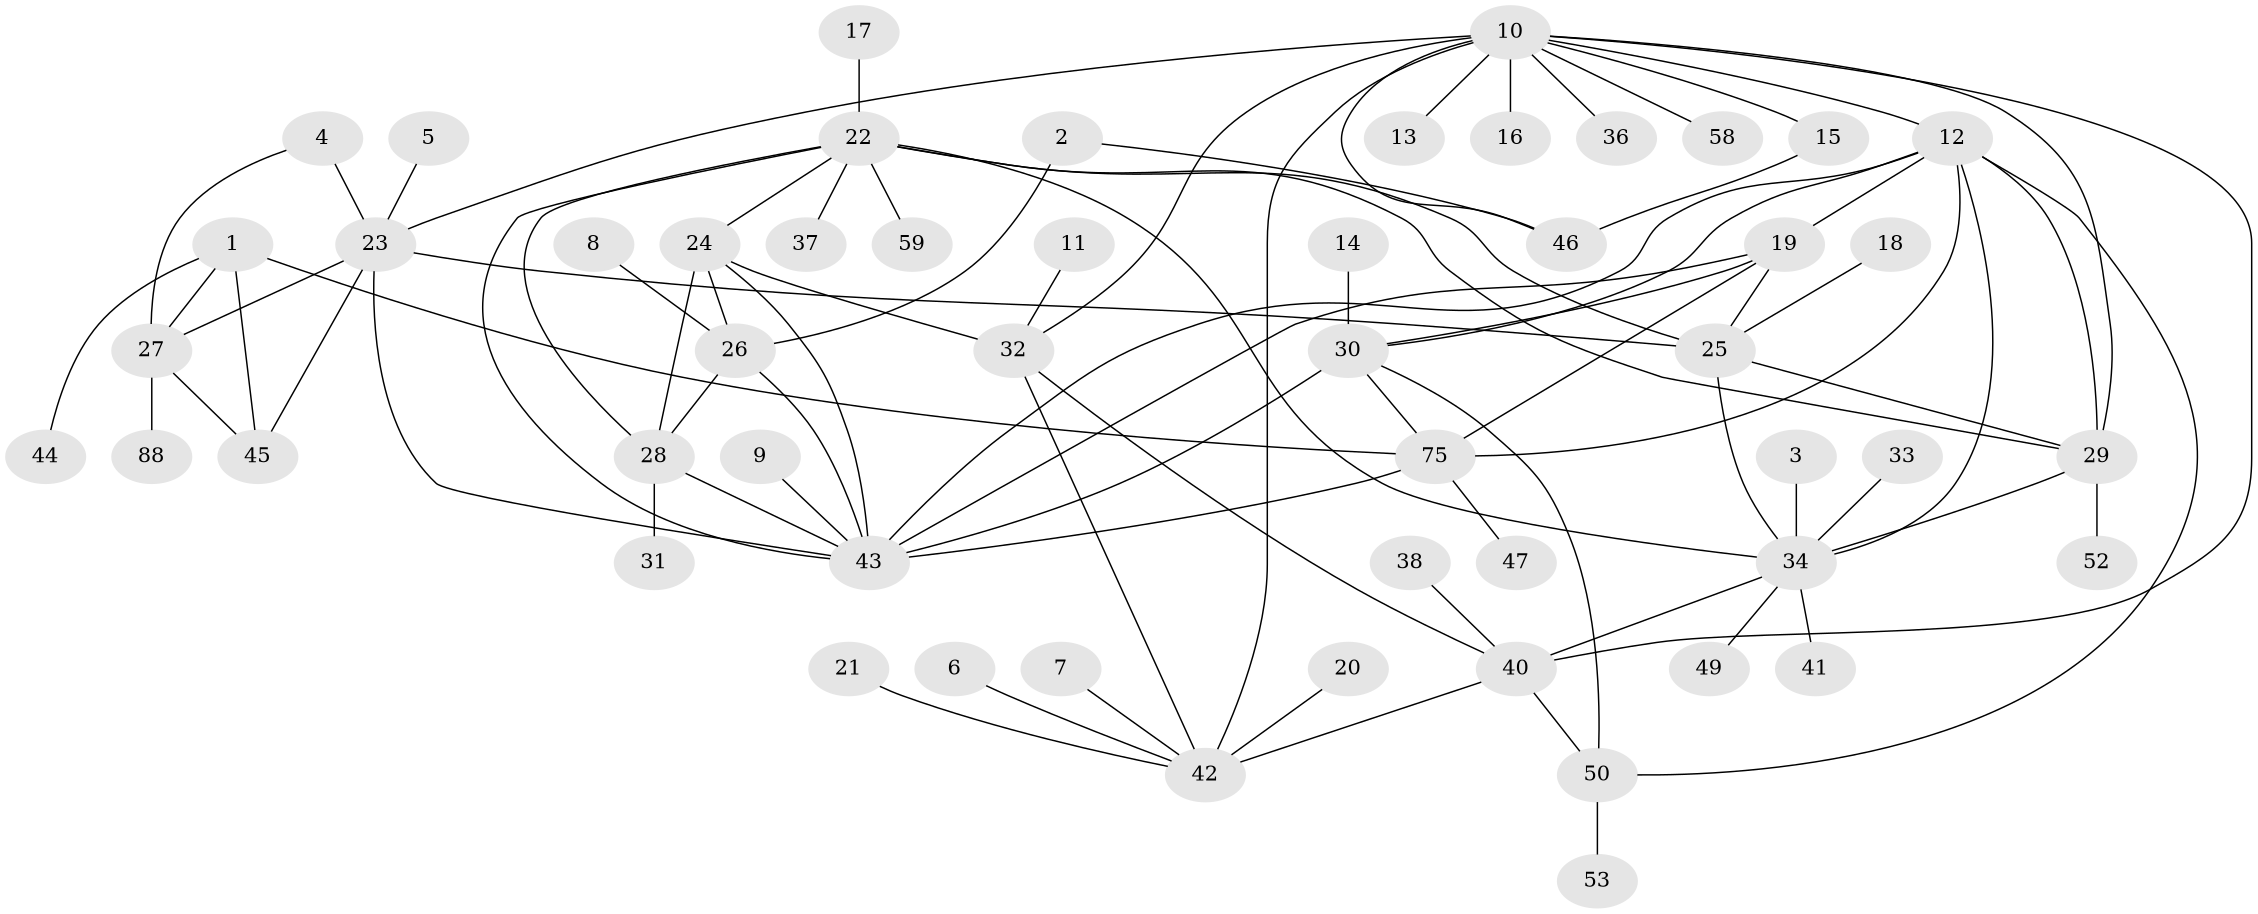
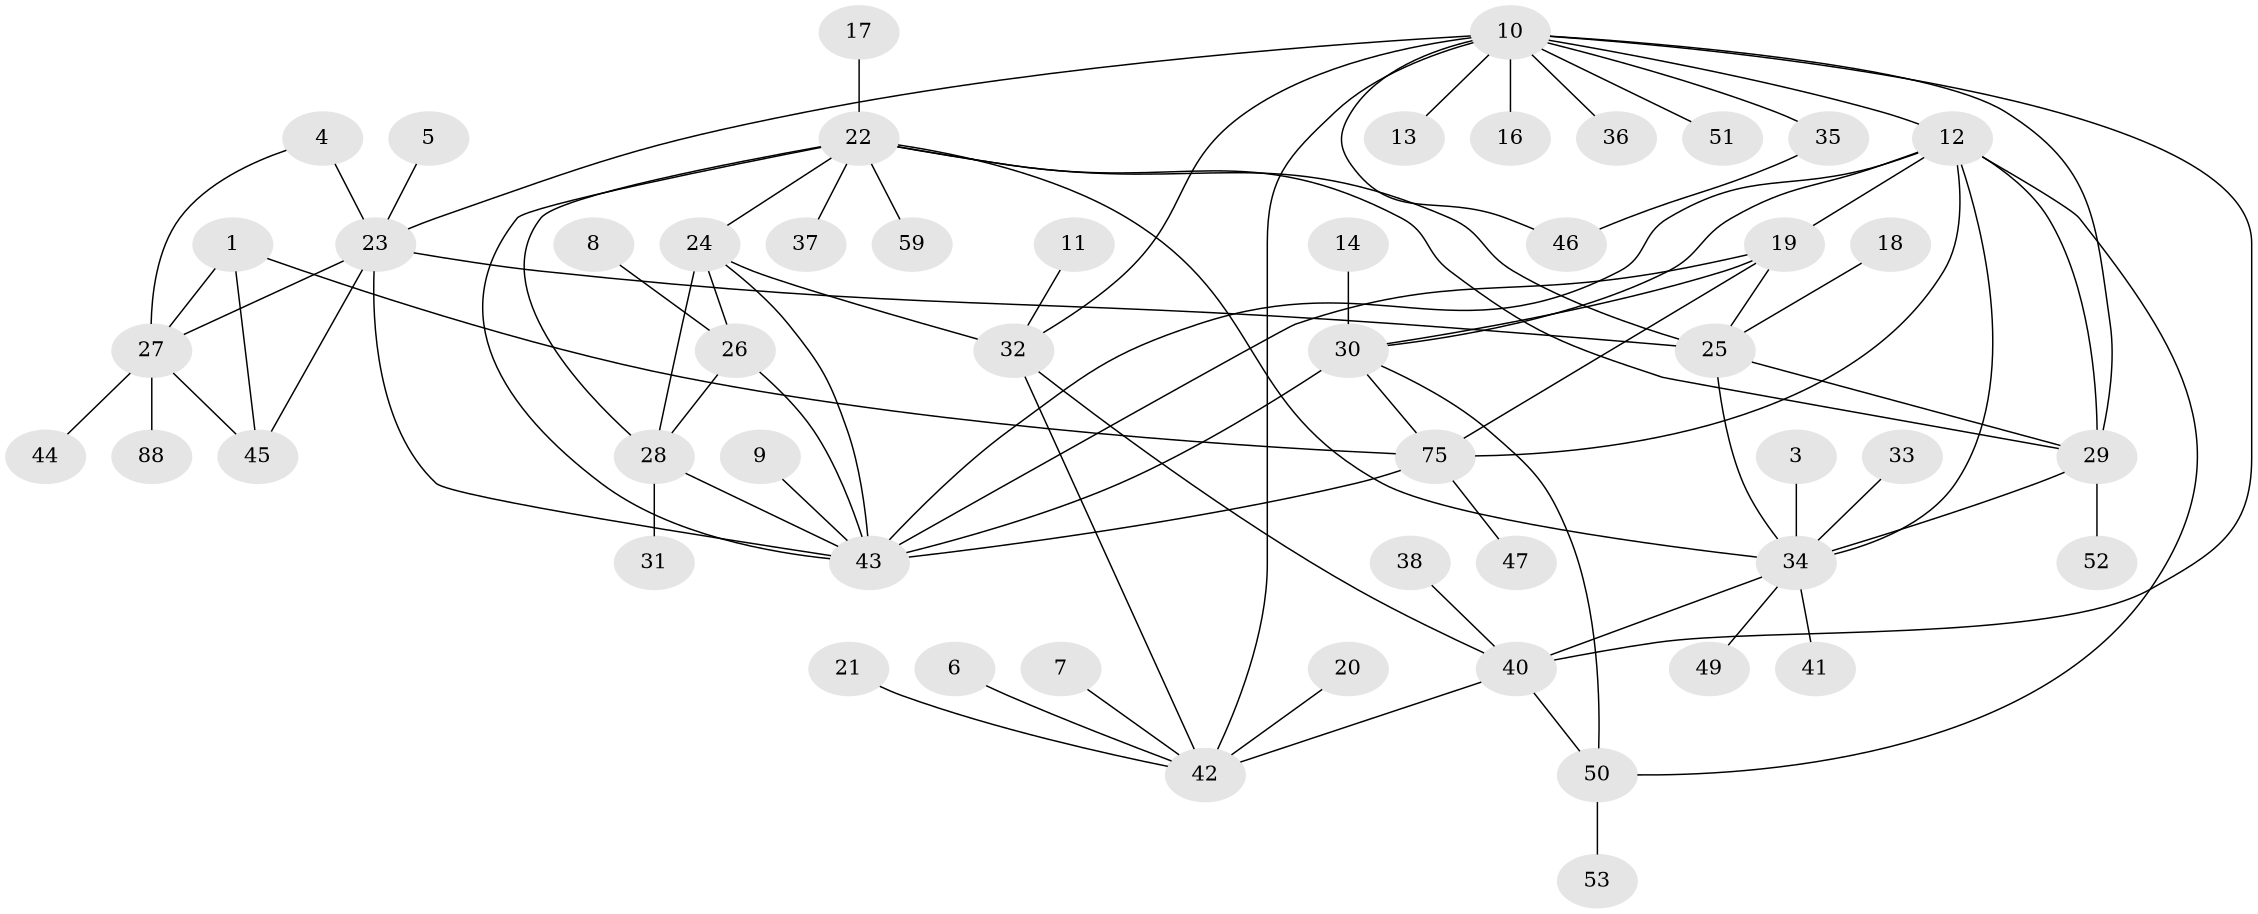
  graph {
    node [color=gray90 style=filled]
    edge [weight=1.0]
    1
    27
    n3 [label=75]
    45
    23
    43
    25
    44
    n9 [label=88]
    47
-   2
    26
    46
    28
    3
    34
    40
    41
    49
    4
    5
    6
    42
    7
    8
    9
    10
    12
    13
-   15
+   15 [label=35]
    16
    29
    32
    36
-   51 [label=58]
+   51
    19
    30
    50
    52
    11
    22
    24
    37
    n44 [label=59]
    53
    14
    17
    18
    20
    21
    31
    33
    38
    1 -- 27 [weight=2.0]
    1 -- n3
    1 -- 45 [weight=2.0]
    27 -- 45
-   1 -- 44
+   27 -- 44
    27 -- n9
    n3 -- 43
    n3 -- 47
    23 -- 27
    23 -- 45
    23 -- 43
    23 -- 25 [weight=2.0]
    25 -- 34
    25 -- 29
-   2 -- 26
-   2 -- 46
    26 -- 43
    26 -- 28
    28 -- 43
    28 -- 31
    3 -- 34
    34 -- 40
    34 -- 41
    34 -- 49
    40 -- 42
    40 -- 50
    4 -- 27
    4 -- 23 [weight=2.0]
    5 -- 23
    6 -- 42
    7 -- 42
    8 -- 26
    9 -- 43
    10 -- 23
    10 -- 46
    10 -- 40 [weight=2.0]
    10 -- 42 [weight=2.0]
    10 -- 12
    10 -- 13
    10 -- 15
    10 -- 16
    10 -- 29
    10 -- 32 [weight=2.0]
    10 -- 36
    10 -- 51
    12 -- n3
    12 -- 43
    12 -- 34
    12 -- 29
    12 -- 19
    12 -- 30
    12 -- 50
    15 -- 46
    29 -- 34
    29 -- 52
    32 -- 40
    32 -- 42
    19 -- n3
    19 -- 43
    19 -- 25
    19 -- 30
    30 -- n3
    30 -- 43
    30 -- 50
    50 -- 53
    11 -- 32
    22 -- 43
    22 -- 25
    22 -- 28
    22 -- 34
    22 -- 29
    22 -- 24
    22 -- 37
    22 -- n44
    24 -- 43
    24 -- 26
    24 -- 28
    24 -- 32 [weight=2.0]
    14 -- 30
    17 -- 22
    18 -- 25
    20 -- 42
    21 -- 42
    33 -- 34
    38 -- 40
  }
